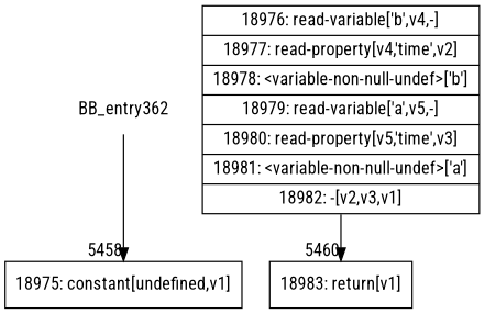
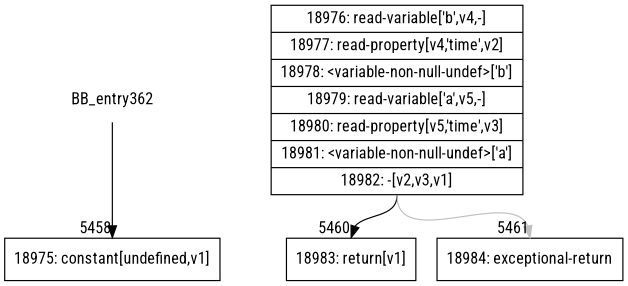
  digraph {
    fontname="Roboto Condensed"
    rankdir=TD
    node [fontname="Roboto Condensed" shape=record]
    edge [fontname="Roboto Condensed" headport=n tailport=s]
    n1 [label=BB_entry362 shape=none]
    n2 [label="{18975: constant[undefined,v1]}"]
    n3 [label="{18976: read-variable['b',v4,-]|18977: read-property[v4,'time',v2]|18978: \<variable-non-null-undef\>['b']|18979: read-variable['a',v5,-]|18980: read-property[v5,'time',v3]|18981: \<variable-non-null-undef\>['a']|18982: -[v2,v3,v1]}"]
    n4 [label="{18983: return[v1]}"]
+   n5 [label="{18984: exceptional-return}"]
    n1 -> n2 [headlabel="    5458"]
    n3 -> n4 [headlabel="      5460"]
+   n3 -> n5 [color=gray headlabel="      5461"]
  }
